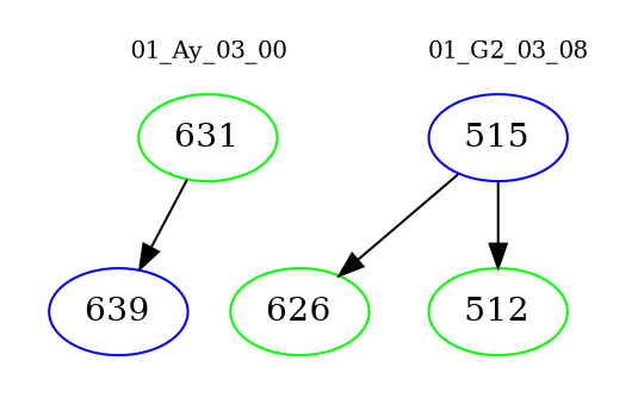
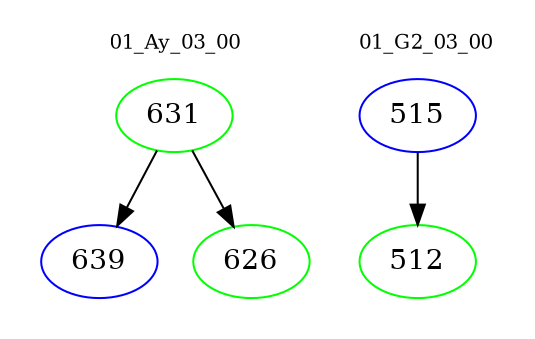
  digraph {
    node [color=green]
    edge [color=black]
    n1 [label=631]
    n2 [label=626]
    n3 [color=blue label=639]
    n4 [color=blue label=515]
    n5 [label=512]
    subgraph cluster_1 {
      color=white
      fontsize=10
      label="01_Ay_03_00"
      n1
      n2
      n3
    }
    subgraph cluster_2 {
      color=white
      fontsize=10
-     label="01_G2_03_08"
+     label="01_G2_03_00"
      n4
      n5
    }
-   n4 -> n2
+   n1 -> n2
    n1 -> n3
    n4 -> n5
  }
